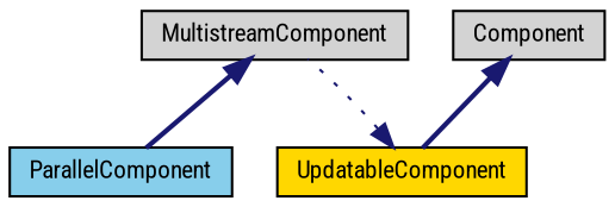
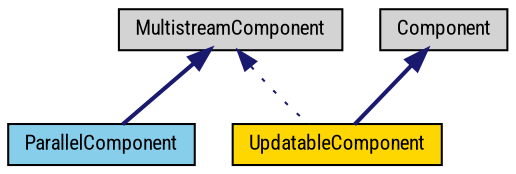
  digraph {
    fontname="Roboto Condensed"
    node [color=black fillcolor=lightgrey fontname="Roboto Condensed" fontsize=10 shape=record style=filled]
    edge [color=midnightblue dir=back fontname="Roboto Condensed" fontsize=10 labelfontname=Helvetica labelfontsize=10 style=bold]
    n1 [fillcolor=skyblue fontcolor=black height=0.2 label=ParallelComponent width=0.4]
    n2 [height=0.2 label=MultistreamComponent width=0.4]
    n3 [fillcolor=gold height=0.2 label=UpdatableComponent width=0.4]
    n4 [height=0.2 label=Component width=0.4]
    n2 -> n1
-   n3 -> n2 [style=dotted]
+   n2 -> n3 [style=dotted]
    n4 -> n3
  }
